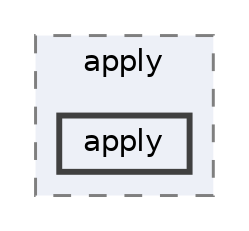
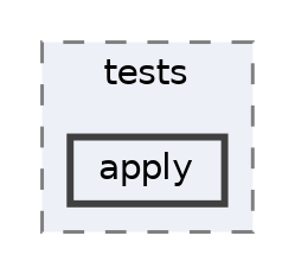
  digraph {
    compound=true
    n1 [color=grey25 fillcolor="#edf0f7" fontname=Helvetica fontsize=10 height=0.2 label=apply shape=box style="filled,bold" width=0.4]
    subgraph cluster_1 {
      bgcolor="#edf0f7"
      fontname=Helvetica
      fontsize=10
-     label=apply
+     label=tests
      pencolor=grey50
      style="filled,dashed"
      n1
    }
  }
